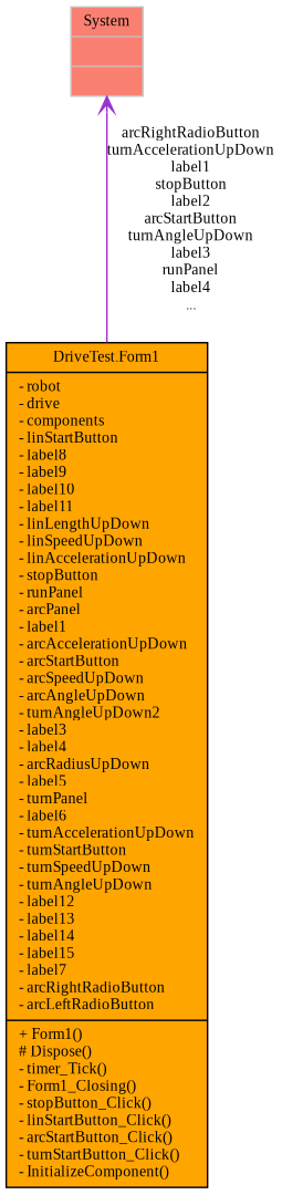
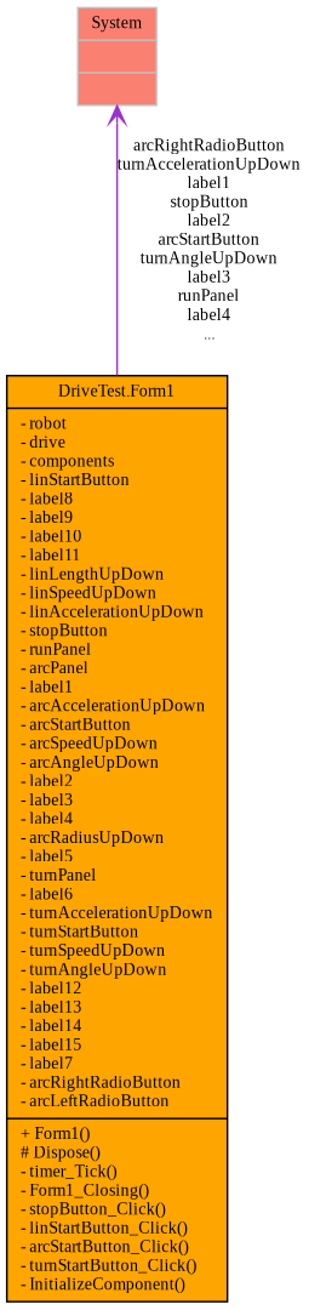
  digraph {
    fontname="Liberation Serif"
    node [fontname="Liberation Serif" fontsize=10 shape=record style=filled]
-   n1 [color=black fillcolor=orange fontcolor=black height=0.2 label="{DriveTest.Form1\n|- robot\l- drive\l- components\l- linStartButton\l- label8\l- label9\l- label10\l- label11\l- linLengthUpDown\l- linSpeedUpDown\l- linAccelerationUpDown\l- stopButton\l- runPanel\l- arcPanel\l- label1\l- arcAccelerationUpDown\l- arcStartButton\l- arcSpeedUpDown\l- arcAngleUpDown\l- turnAngleUpDown2\l- label3\l- label4\l- arcRadiusUpDown\l- label5\l- turnPanel\l- label6\l- turnAccelerationUpDown\l- turnStartButton\l- turnSpeedUpDown\l- turnAngleUpDown\l- label12\l- label13\l- label14\l- label15\l- label7\l- arcRightRadioButton\l- arcLeftRadioButton\l|+ Form1()\l# Dispose()\l- timer_Tick()\l- Form1_Closing()\l- stopButton_Click()\l- linStartButton_Click()\l- arcStartButton_Click()\l- turnStartButton_Click()\l- InitializeComponent()\l}" width=0.4]
+   n1 [color=black fillcolor=orange fontcolor=black height=0.2 label="{DriveTest.Form1\n|- robot\l- drive\l- components\l- linStartButton\l- label8\l- label9\l- label10\l- label11\l- linLengthUpDown\l- linSpeedUpDown\l- linAccelerationUpDown\l- stopButton\l- runPanel\l- arcPanel\l- label1\l- arcAccelerationUpDown\l- arcStartButton\l- arcSpeedUpDown\l- arcAngleUpDown\l- label2\l- label3\l- label4\l- arcRadiusUpDown\l- label5\l- turnPanel\l- label6\l- turnAccelerationUpDown\l- turnStartButton\l- turnSpeedUpDown\l- turnAngleUpDown\l- label12\l- label13\l- label14\l- label15\l- label7\l- arcRightRadioButton\l- arcLeftRadioButton\l|+ Form1()\l# Dispose()\l- timer_Tick()\l- Form1_Closing()\l- stopButton_Click()\l- linStartButton_Click()\l- arcStartButton_Click()\l- turnStartButton_Click()\l- InitializeComponent()\l}" width=0.4]
    n2 [color=grey75 fillcolor=salmon height=0.2 label="{System\n||}" width=0.4]
    n2 -> n1 [arrowtail=open color=darkorchid3 dir=back fontname="Liberation Serif" fontsize=10 label="arcRightRadioButton\nturnAccelerationUpDown\nlabel1\nstopButton\nlabel2\narcStartButton\nturnAngleUpDown\nlabel3\nrunPanel\nlabel4\n..." labelfontname=FreeSans labelfontsize=10 style=solid]
  }
